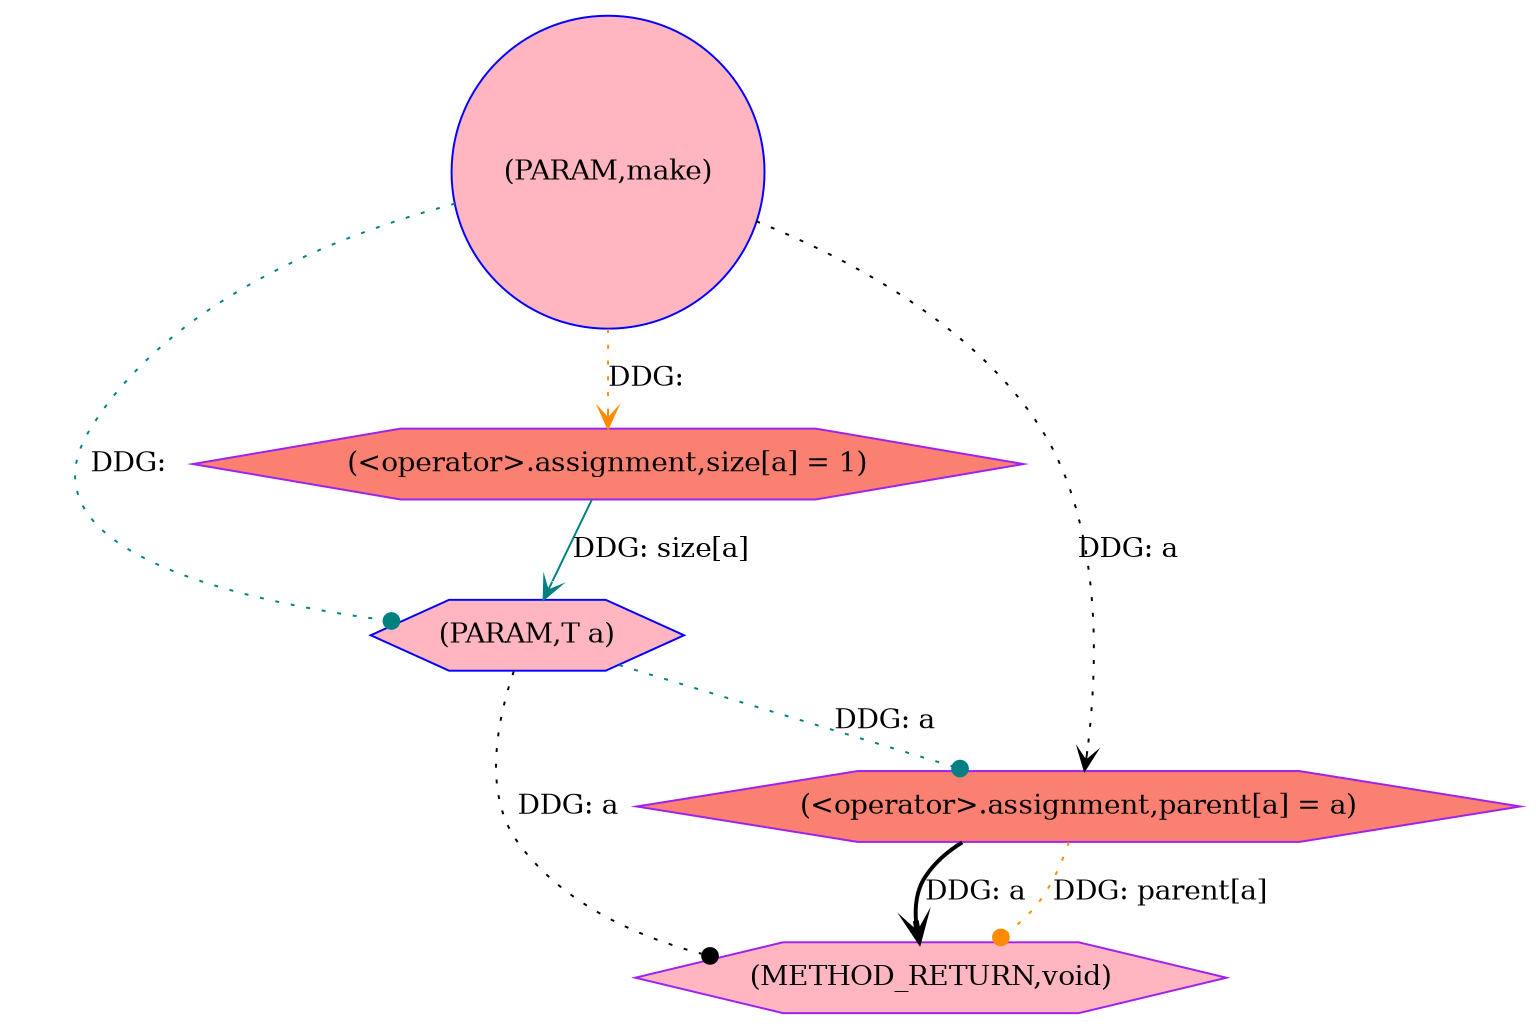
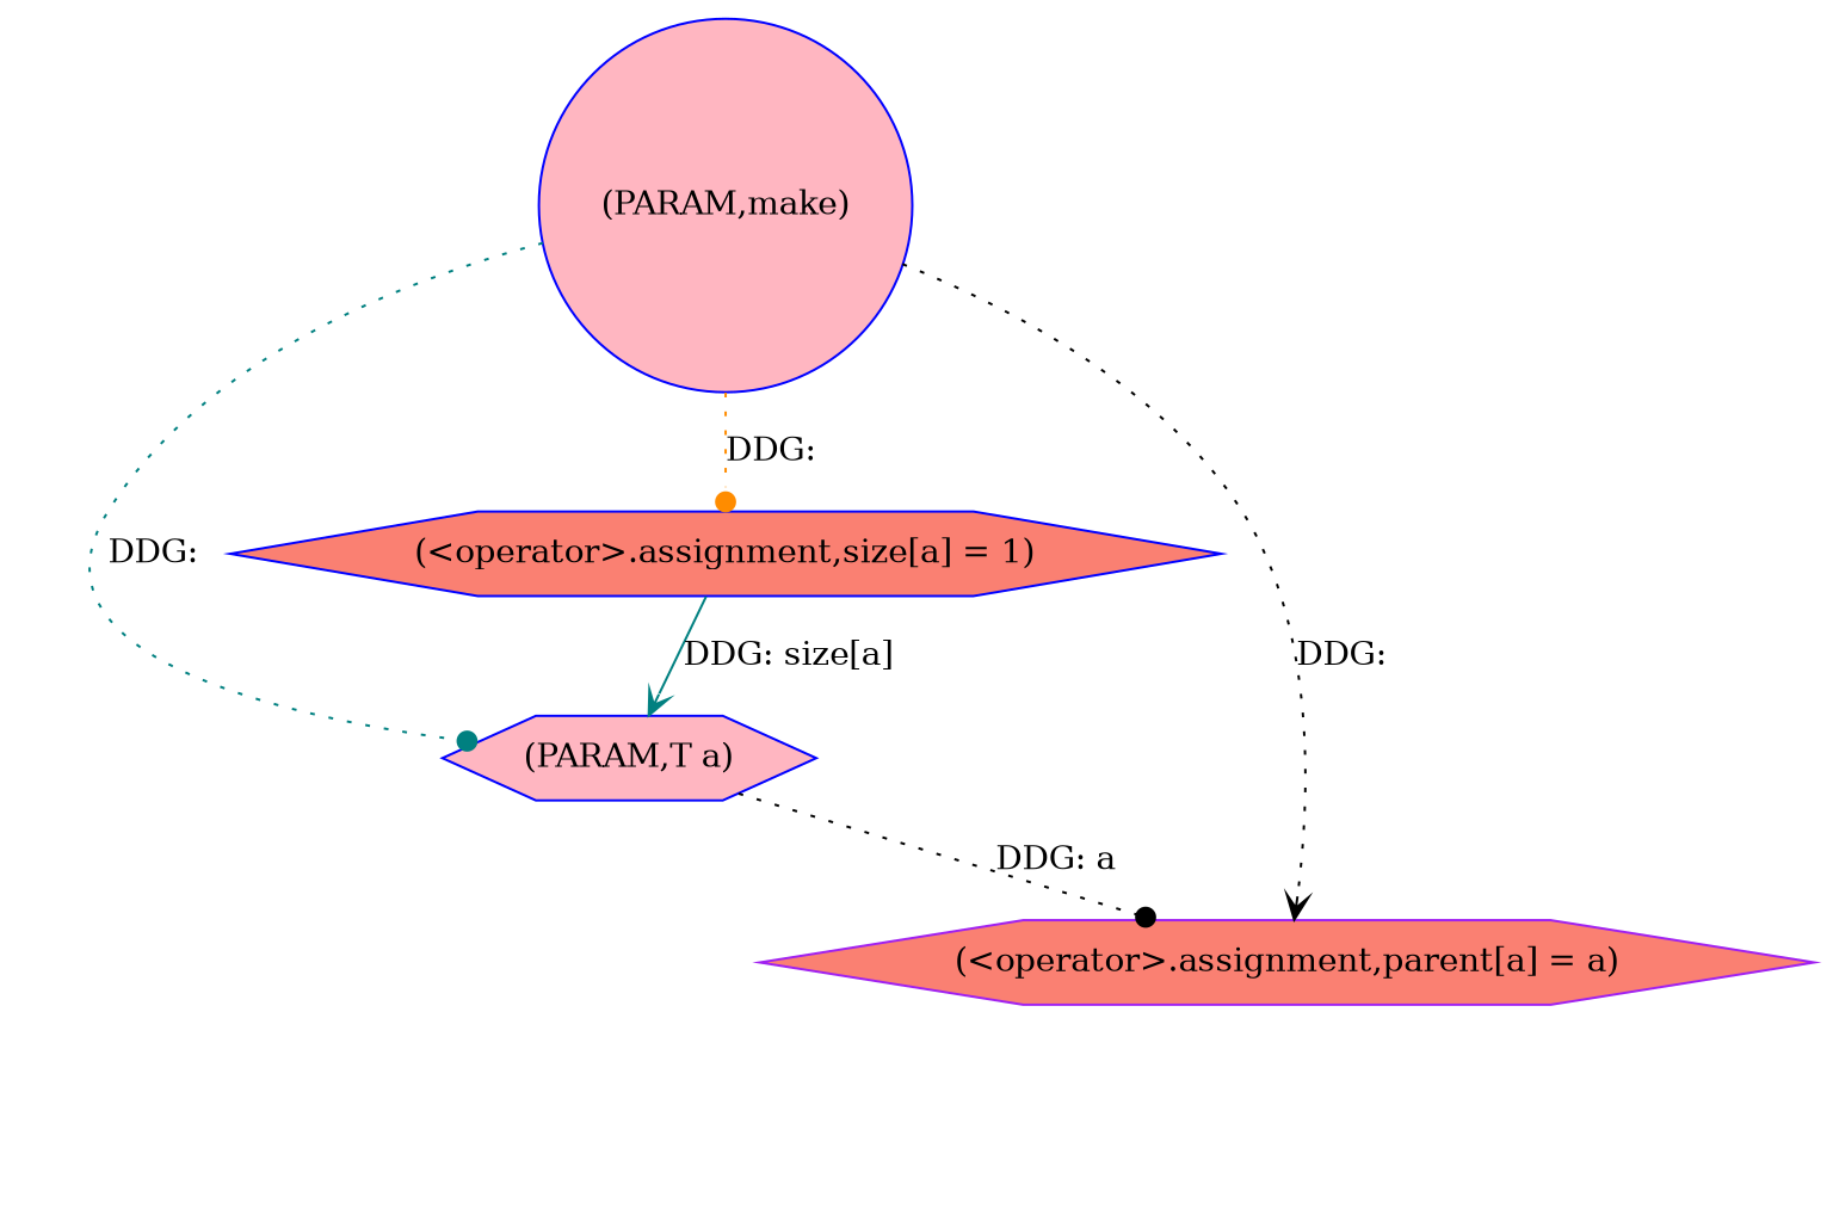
  digraph {
    node [color=blue fillcolor=lightpink shape=hexagon style=filled]
    edge [arrowhead=dot color=black style=dotted]
    n1 [label="(PARAM,make)" shape=circle]
    n2 [label="(PARAM,T a)"]
-   n3 [color=purple fillcolor=salmon label="(<operator>.assignment,size[a] = 1)"]
+   n3 [fillcolor=salmon label="(<operator>.assignment,size[a] = 1)"]
    n4 [color=purple fillcolor=salmon label="(<operator>.assignment,parent[a] = a)"]
-   n5 [color=purple label="(METHOD_RETURN,void)"]
    n1 -> n2 [color=teal label="DDG: "]
-   n1 -> n3 [arrowhead=vee color=darkorange label="DDG: "]
-   n1 -> n4 [arrowhead=vee label="DDG: a"]
-   n2 -> n4 [color=teal label="DDG: a"]
-   n2 -> n5 [label="DDG: a"]
+   n1 -> n3 [color=darkorange label="DDG: "]
+   n1 -> n4 [arrowhead=vee label="DDG: "]
+   n2 -> n4 [label="DDG: a"]
    n3 -> n2 [arrowhead=vee color=teal label="DDG: size[a]" style=solid]
-   n4 -> n5 [color=darkorange label="DDG: parent[a]"]
-   n4 -> n5 [arrowhead=vee label="DDG: a" style=bold]
  }
